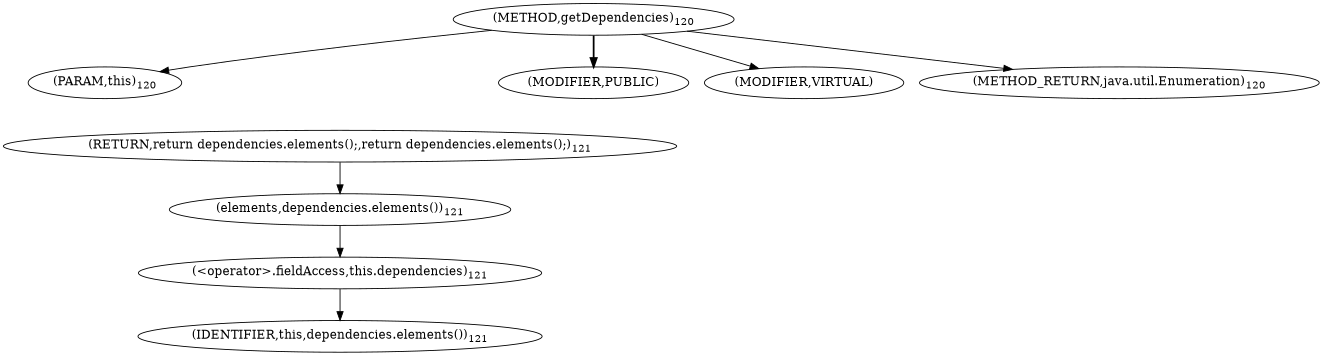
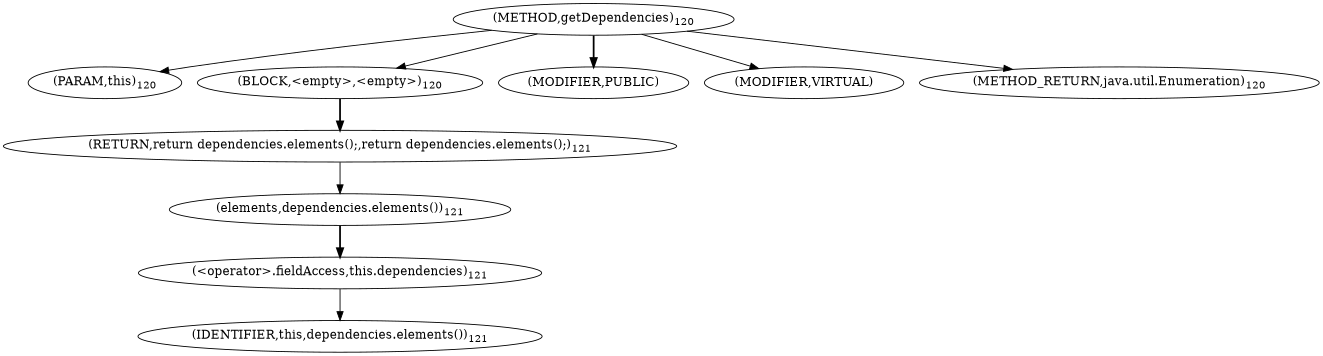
  digraph {
    edge [style=solid]
    n1 [label=<(METHOD,getDependencies)<SUB>120</SUB>>]
    n2 [label=<(PARAM,this)<SUB>120</SUB>>]
+   n3 [label=<(BLOCK,&lt;empty&gt;,&lt;empty&gt;)<SUB>120</SUB>>]
    n4 [label=<(MODIFIER,PUBLIC)>]
    n5 [label=<(MODIFIER,VIRTUAL)>]
    n6 [label=<(METHOD_RETURN,java.util.Enumeration)<SUB>120</SUB>>]
    n7 [label=<(RETURN,return dependencies.elements();,return dependencies.elements();)<SUB>121</SUB>>]
    n8 [label=<(elements,dependencies.elements())<SUB>121</SUB>>]
    n9 [label=<(&lt;operator&gt;.fieldAccess,this.dependencies)<SUB>121</SUB>>]
    n10 [label=<(IDENTIFIER,this,dependencies.elements())<SUB>121</SUB>>]
    n1 -> n2
+   n1 -> n3
    n1 -> n4 [style=bold]
    n1 -> n5
    n1 -> n6
+   n3 -> n7 [style=bold]
    n7 -> n8
-   n8 -> n9
+   n8 -> n9 [style=bold]
    n9 -> n10
  }
